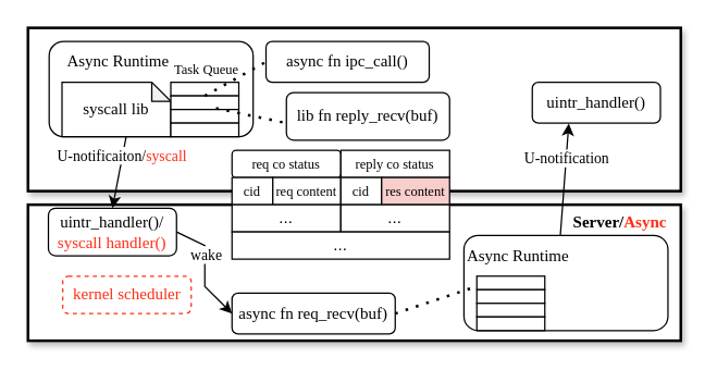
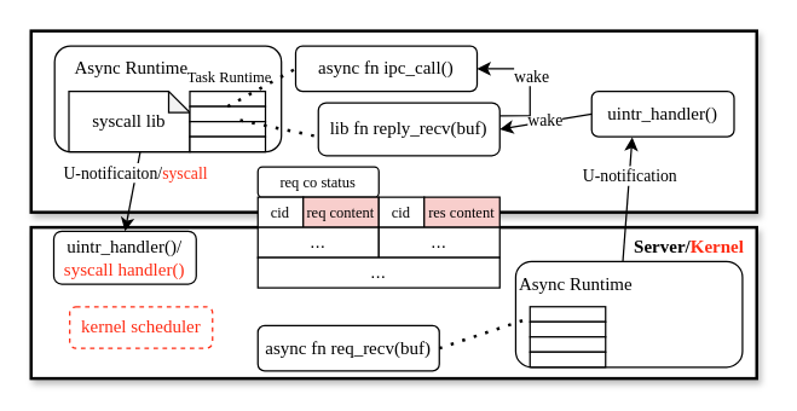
  <mxCell id="0" />
  <mxCell id="1" parent="0" />
  <mxCell id="2" value="" style="rounded=0;whiteSpace=wrap;html=1;strokeWidth=2;container=0;shadow=1;" vertex="1" parent="1"><mxGeometry x="20" y="20" width="480" height="120" as="geometry" /></mxCell>
  <mxCell id="3" value="" style="rounded=0;whiteSpace=wrap;html=1;strokeWidth=2;container=0;shadow=1;" vertex="1" parent="1"><mxGeometry x="20" y="150" width="480" height="100" as="geometry" /></mxCell>
- <mxCell id="4" value="&lt;font face=&quot;Times New Roman&quot;&gt;&lt;b&gt;Server/&lt;font color=&quot;#ff2c14&quot;&gt;Async&lt;/font&gt;&lt;/b&gt;&lt;/font&gt;" style="text;html=1;align=center;verticalAlign=middle;resizable=0;points=[];autosize=1;strokeColor=none;fillColor=none;" vertex="1" parent="1"><mxGeometry x="405" y="147.5" width="100" height="30" as="geometry" /></mxCell>
+ <mxCell id="4" value="&lt;font face=&quot;Times New Roman&quot;&gt;&lt;b&gt;Server/&lt;font color=&quot;#ff2c14&quot;&gt;Kernel&lt;/font&gt;&lt;/b&gt;&lt;/font&gt;" style="text;html=1;align=center;verticalAlign=middle;resizable=0;points=[];autosize=1;strokeColor=none;fillColor=none;" vertex="1" parent="1"><mxGeometry x="405" y="147.5" width="100" height="30" as="geometry" /></mxCell>
  <mxCell id="5" value="&lt;font face=&quot;Times New Roman&quot;&gt;async fn ipc_call()&lt;/font&gt;" style="rounded=1;whiteSpace=wrap;html=1;" vertex="1" parent="1"><mxGeometry x="195" y="30" width="120" height="30" as="geometry" /></mxCell>
  <mxCell id="6" value="" style="rounded=1;whiteSpace=wrap;html=1;" vertex="1" parent="1"><mxGeometry x="35.55" y="30" width="150" height="70" as="geometry" /></mxCell>
  <mxCell id="7" value="&lt;font face=&quot;Times New Roman&quot;&gt;lib fn reply_recv(buf)&lt;/font&gt;" style="rounded=1;whiteSpace=wrap;html=1;" vertex="1" parent="1"><mxGeometry x="210" y="67.5" width="120" height="35" as="geometry" /></mxCell>
  <mxCell id="8" value="&lt;font face=&quot;Times New Roman&quot; style=&quot;font-size: 10px;&quot;&gt;req co status&lt;/font&gt;" style="whiteSpace=wrap;html=1;rounded=1;" vertex="1" parent="1"><mxGeometry x="170" y="110" width="80" height="20" as="geometry" /></mxCell>
- <mxCell id="9" value="&lt;font face=&quot;Times New Roman&quot; style=&quot;font-size: 10px;&quot;&gt;reply co status&lt;/font&gt;" style="rounded=0;whiteSpace=wrap;html=1;" vertex="1" parent="1"><mxGeometry x="250" y="110" width="80" height="20" as="geometry" /></mxCell>
  <mxCell id="10" value="&lt;font face=&quot;Times New Roman&quot; style=&quot;font-size: 10px;&quot;&gt;cid&lt;/font&gt;" style="rounded=0;whiteSpace=wrap;html=1;" vertex="1" parent="1"><mxGeometry x="170" y="130" width="30" height="20" as="geometry" /></mxCell>
- <mxCell id="11" value="&lt;font style=&quot;font-size: 10px;&quot; face=&quot;Times New Roman&quot;&gt;req content&lt;/font&gt;" style="rounded=0;whiteSpace=wrap;html=1;" vertex="1" parent="1"><mxGeometry x="200" y="130" width="50" height="20" as="geometry" /></mxCell>
+ <mxCell id="11" value="&lt;font style=&quot;font-size: 10px;&quot; face=&quot;Times New Roman&quot;&gt;req content&lt;/font&gt;" style="rounded=0;whiteSpace=wrap;html=1;fillColor=#f8cecc;" vertex="1" parent="1"><mxGeometry x="200" y="130" width="50" height="20" as="geometry" /></mxCell>
  <mxCell id="12" value="&lt;font face=&quot;Times New Roman&quot; style=&quot;font-size: 10px;&quot;&gt;cid&lt;/font&gt;" style="rounded=0;whiteSpace=wrap;html=1;" vertex="1" parent="1"><mxGeometry x="250" y="130" width="30" height="20" as="geometry" /></mxCell>
  <mxCell id="13" value="&lt;font style=&quot;font-size: 10px;&quot; face=&quot;Times New Roman&quot;&gt;res content&lt;/font&gt;" style="rounded=0;whiteSpace=wrap;html=1;fillColor=#f8cecc;" vertex="1" parent="1"><mxGeometry x="280" y="130" width="50" height="20" as="geometry" /></mxCell>
  <mxCell id="14" value="..." style="rounded=0;whiteSpace=wrap;html=1;" vertex="1" parent="1"><mxGeometry x="170" y="150" width="80" height="20" as="geometry" /></mxCell>
  <mxCell id="15" value="..." style="rounded=0;whiteSpace=wrap;html=1;" vertex="1" parent="1"><mxGeometry x="250" y="150" width="80" height="20" as="geometry" /></mxCell>
  <mxCell id="16" value="..." style="rounded=0;whiteSpace=wrap;html=1;" vertex="1" parent="1"><mxGeometry x="170" y="170" width="160" height="20" as="geometry" /></mxCell>
  <mxCell id="17" value="&lt;font face=&quot;Times New Roman&quot;&gt;Async Runtime&lt;/font&gt;" style="text;html=1;align=center;verticalAlign=middle;resizable=0;points=[];autosize=1;strokeColor=none;fillColor=none;" vertex="1" parent="1"><mxGeometry x="35.55" y="30" width="100" height="30" as="geometry" /></mxCell>
  <mxCell id="18" value="&lt;font face=&quot;Times New Roman&quot;&gt;uintr_handler()&lt;/font&gt;" style="rounded=1;whiteSpace=wrap;html=1;" vertex="1" parent="1"><mxGeometry x="390.79" y="60" width="94.21" height="30" as="geometry" /></mxCell>
  <mxCell id="19" value="&lt;div&gt;&lt;font face=&quot;Times New Roman&quot;&gt;uintr_handler()/&lt;/font&gt;&lt;/div&gt;&lt;div&gt;&lt;span style=&quot;font-family: &amp;quot;Times New Roman&amp;quot;;&quot;&gt;&lt;font color=&quot;#ff2c14&quot;&gt;syscall handler()&lt;/font&gt;&lt;/span&gt;&lt;font face=&quot;Times New Roman&quot;&gt;&lt;br&gt;&lt;/font&gt;&lt;/div&gt;" style="rounded=1;whiteSpace=wrap;html=1;" vertex="1" parent="1"><mxGeometry x="35" y="152.5" width="94.21" height="35" as="geometry" /></mxCell>
  <mxCell id="20" value="" style="endArrow=classic;html=1;rounded=0;exitX=0.377;exitY=1.005;exitDx=0;exitDy=0;exitPerimeter=0;entryX=0.5;entryY=0;entryDx=0;entryDy=0;" edge="1" parent="1" source="6" target="19"><mxGeometry width="50" height="50" relative="1" as="geometry"><mxPoint x="280" y="210" as="sourcePoint" /><mxPoint x="97" y="190" as="targetPoint" /></mxGeometry></mxCell>
  <mxCell id="21" value="&lt;font face=&quot;Times New Roman&quot;&gt;U-notificaiton/&lt;font color=&quot;#ff2c14&quot;&gt;syscall&lt;/font&gt;&lt;/font&gt;" style="edgeLabel;html=1;align=center;verticalAlign=middle;resizable=0;points=[];" vertex="1" connectable="0" parent="20"><mxGeometry x="-0.468" y="-1" relative="1" as="geometry"><mxPoint as="offset" /></mxGeometry></mxCell>
  <mxCell id="22" value="&lt;font face=&quot;Times New Roman&quot;&gt;async fn req_recv(buf)&lt;/font&gt;" style="rounded=1;whiteSpace=wrap;html=1;" vertex="1" parent="1"><mxGeometry x="170" y="215" width="120" height="30" as="geometry" /></mxCell>
  <mxCell id="23" value="&lt;font face=&quot;Times New Roman&quot;&gt;syscall lib&lt;/font&gt;" style="shape=note;whiteSpace=wrap;html=1;backgroundOutline=1;darkOpacity=0.05;size=14;" vertex="1" parent="1"><mxGeometry x="45" y="60" width="80" height="40" as="geometry" /></mxCell>
  <mxCell id="24" value="" style="rounded=0;whiteSpace=wrap;html=1;" vertex="1" parent="1"><mxGeometry x="125" y="60" width="50" height="10" as="geometry" /></mxCell>
  <mxCell id="25" value="" style="rounded=0;whiteSpace=wrap;html=1;" vertex="1" parent="1"><mxGeometry x="125" y="70" width="50" height="10" as="geometry" /></mxCell>
  <mxCell id="26" value="" style="rounded=0;whiteSpace=wrap;html=1;" vertex="1" parent="1"><mxGeometry x="125" y="80" width="50" height="10" as="geometry" /></mxCell>
  <mxCell id="27" value="" style="rounded=0;whiteSpace=wrap;html=1;" vertex="1" parent="1"><mxGeometry x="125" y="90" width="50" height="10" as="geometry" /></mxCell>
- <mxCell id="28" value="&lt;font style=&quot;font-size: 10px;&quot; face=&quot;Times New Roman&quot;&gt;Task Queue&lt;/font&gt;" style="text;html=1;align=center;verticalAlign=middle;resizable=0;points=[];autosize=1;strokeColor=none;fillColor=none;" vertex="1" parent="1"><mxGeometry x="115.55" y="35" width="70" height="30" as="geometry" /></mxCell>
+ <mxCell id="28" value="&lt;font style=&quot;font-size: 10px;&quot; face=&quot;Times New Roman&quot;&gt;Task Runtime&lt;/font&gt;" style="text;html=1;align=center;verticalAlign=middle;resizable=0;points=[];autosize=1;strokeColor=none;fillColor=none;" vertex="1" parent="1"><mxGeometry x="115.55" y="35" width="70" height="30" as="geometry" /></mxCell>
  <mxCell id="29" value="" style="rounded=1;whiteSpace=wrap;html=1;" vertex="1" parent="1"><mxGeometry x="340.55" y="172.5" width="150" height="70" as="geometry" /></mxCell>
  <mxCell id="30" value="&lt;font face=&quot;Times New Roman&quot;&gt;Async Runtime&lt;/font&gt;" style="text;html=1;align=center;verticalAlign=middle;resizable=0;points=[];autosize=1;strokeColor=none;fillColor=none;" vertex="1" parent="1"><mxGeometry x="330" y="172.5" width="100" height="30" as="geometry" /></mxCell>
  <mxCell id="31" value="" style="rounded=0;whiteSpace=wrap;html=1;" vertex="1" parent="1"><mxGeometry x="350" y="202.5" width="50" height="10" as="geometry" /></mxCell>
  <mxCell id="32" value="" style="rounded=0;whiteSpace=wrap;html=1;" vertex="1" parent="1"><mxGeometry x="350" y="212.5" width="50" height="10" as="geometry" /></mxCell>
  <mxCell id="33" value="" style="rounded=0;whiteSpace=wrap;html=1;" vertex="1" parent="1"><mxGeometry x="350" y="222.5" width="50" height="10" as="geometry" /></mxCell>
  <mxCell id="34" value="" style="rounded=0;whiteSpace=wrap;html=1;" vertex="1" parent="1"><mxGeometry x="350" y="232.5" width="50" height="10" as="geometry" /></mxCell>
  <mxCell id="35" value="" style="endArrow=classic;html=1;rounded=0;exitX=0.814;exitY=0.007;exitDx=0;exitDy=0;exitPerimeter=0;entryX=0.285;entryY=1.013;entryDx=0;entryDy=0;entryPerimeter=0;" edge="1" parent="1" source="30" target="18"><mxGeometry width="50" height="50" relative="1" as="geometry"><mxPoint x="280" y="160" as="sourcePoint" /><mxPoint x="330" y="110" as="targetPoint" /></mxGeometry></mxCell>
  <mxCell id="36" value="&lt;font face=&quot;Times New Roman&quot;&gt;U-notification&lt;/font&gt;" style="edgeLabel;html=1;align=center;verticalAlign=middle;resizable=0;points=[];" vertex="1" connectable="0" parent="35"><mxGeometry x="0.373" relative="1" as="geometry"><mxPoint as="offset" /></mxGeometry></mxCell>
  <mxCell id="37" value="&lt;font color=&quot;#ff2c14&quot; face=&quot;Times New Roman&quot;&gt;kernel scheduler&lt;/font&gt;" style="rounded=1;whiteSpace=wrap;html=1;strokeColor=#FF2C14;dashed=1;" vertex="1" parent="1"><mxGeometry x="45.55" y="202.5" width="94.45" height="27.5" as="geometry" /></mxCell>
  <mxCell id="38" value="" style="endArrow=none;dashed=1;html=1;dashPattern=1 3;strokeWidth=2;rounded=0;entryX=0;entryY=0.5;entryDx=0;entryDy=0;" edge="1" parent="1" target="5"><mxGeometry width="50" height="50" relative="1" as="geometry"><mxPoint x="150" y="70" as="sourcePoint" /><mxPoint x="330" y="110" as="targetPoint" /></mxGeometry></mxCell>
  <mxCell id="39" value="" style="endArrow=none;dashed=1;html=1;dashPattern=1 3;strokeWidth=2;rounded=0;exitX=0.664;exitY=-0.089;exitDx=0;exitDy=0;exitPerimeter=0;" edge="1" parent="1" source="26"><mxGeometry width="50" height="50" relative="1" as="geometry"><mxPoint x="280" y="160" as="sourcePoint" /><mxPoint x="210" y="90" as="targetPoint" /></mxGeometry></mxCell>
  <mxCell id="40" value="" style="endArrow=none;dashed=1;html=1;dashPattern=1 3;strokeWidth=2;rounded=0;exitX=1;exitY=0.5;exitDx=0;exitDy=0;entryX=0;entryY=0.75;entryDx=0;entryDy=0;" edge="1" parent="1" source="22" target="31"><mxGeometry width="50" height="50" relative="1" as="geometry"><mxPoint x="280" y="160" as="sourcePoint" /><mxPoint x="330" y="110" as="targetPoint" /></mxGeometry></mxCell>
- <mxCell id="43" value="" style="endArrow=classic;html=1;rounded=0;exitX=1;exitY=0.5;exitDx=0;exitDy=0;entryX=0;entryY=0.5;entryDx=0;entryDy=0;" edge="1" parent="1" source="19" target="22"><mxGeometry width="50" height="50" relative="1" as="geometry"><mxPoint x="280" y="160" as="sourcePoint" /><mxPoint x="330" y="110" as="targetPoint" /><Array as="points"><mxPoint x="150" y="180" /><mxPoint x="150" y="210" /></Array></mxGeometry></mxCell>
- <mxCell id="44" value="&lt;font face=&quot;Times New Roman&quot;&gt;wake&lt;/font&gt;" style="edgeLabel;html=1;align=center;verticalAlign=middle;resizable=0;points=[];" vertex="1" connectable="0" parent="43"><mxGeometry x="-0.268" relative="1" as="geometry"><mxPoint as="offset" /></mxGeometry></mxCell>
+ <mxCell id="41" value="" style="endArrow=classic;html=1;rounded=0;exitX=0;exitY=0.5;exitDx=0;exitDy=0;entryX=1;entryY=0.5;entryDx=0;entryDy=0;" edge="1" parent="1" source="18" target="7"><mxGeometry width="50" height="50" relative="1" as="geometry"><mxPoint x="280" y="160" as="sourcePoint" /><mxPoint x="330" y="110" as="targetPoint" /></mxGeometry></mxCell>
+ <mxCell id="42" value="&lt;font face=&quot;Times New Roman&quot;&gt;wake&lt;/font&gt;" style="edgeLabel;html=1;align=center;verticalAlign=middle;resizable=0;points=[];" vertex="1" connectable="0" parent="41"><mxGeometry x="0.019" y="-2" relative="1" as="geometry"><mxPoint as="offset" /></mxGeometry></mxCell>
+ <mxCell id="45" value="" style="endArrow=classic;html=1;rounded=0;exitX=1;exitY=0.25;exitDx=0;exitDy=0;entryX=1;entryY=0.5;entryDx=0;entryDy=0;" edge="1" parent="1" source="7" target="5"><mxGeometry width="50" height="50" relative="1" as="geometry"><mxPoint x="280" y="160" as="sourcePoint" /><mxPoint x="330" y="110" as="targetPoint" /><Array as="points"><mxPoint x="350" y="76" /><mxPoint x="350" y="45" /></Array></mxGeometry></mxCell>
+ <mxCell id="46" value="&lt;font face=&quot;Times New Roman&quot;&gt;wake&lt;/font&gt;" style="edgeLabel;html=1;align=center;verticalAlign=middle;resizable=0;points=[];" vertex="1" connectable="0" parent="45"><mxGeometry x="0.099" relative="1" as="geometry"><mxPoint as="offset" /></mxGeometry></mxCell>
